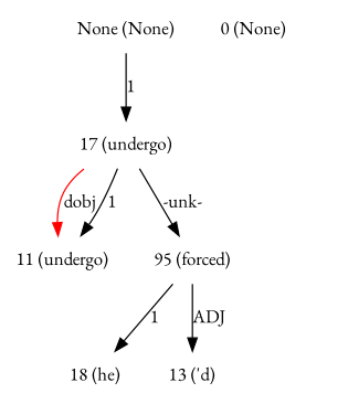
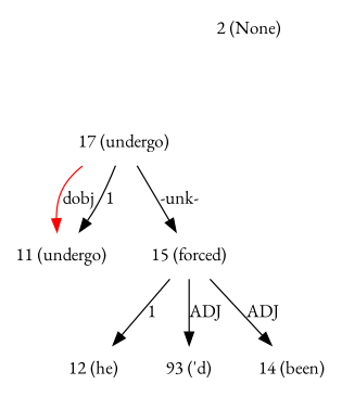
  digraph {
    fontname="EB Garamond"
    node [fontname="EB Garamond" shape=plaintext]
    edge [dir=forward fontname="EB Garamond"]
-   n1 [label="None (None)"]
    n2 [label="17 (undergo)"]
    n3 [label="11 (undergo)"]
-   n4 [label="95 (forced)"]
-   n5 [label="18 (he)"]
-   n6 [label="13 ('d)"]
-   n8 [label="0 (None)"]
-   n1 -> n2 [label=1]
+   n4 [label="15 (forced)"]
+   n5 [label="12 (he)"]
+   n6 [label="93 ('d)"]
+   n7 [label="14 (been)"]
+   n8 [label="2 (None)"]
    n2 -> n3 [color=red label=dobj]
    n2 -> n3 [label=1]
    n2 -> n4 [label="-unk-"]
    n4 -> n5 [label=1]
    n4 -> n6 [label=ADJ]
+   n4 -> n7 [label=ADJ]
  }
